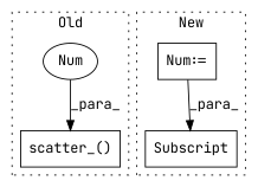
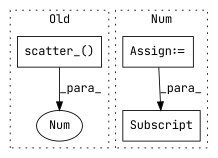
  digraph {
    fontname="JetBrains Mono"
    node [fontname="JetBrains Mono" shape=box]
    edge [fontname="JetBrains Mono"]
    n1 [a=75 l="23,1" label="scatter_()" s="6882,6944"]
    n2 [a=76 l=1 label=Num s=6905 shape=ellipse]
    n3 [a=63 l="20,0" label=Subscript s="6937,0"]
-   n4 [a=68 l=3 label="Num:=" s=6934]
+   n4 [a=68 l=3 label="Assign:=" s=6934]
    subgraph cluster_1 {
      label=Old
      style=dotted
      n1
      n2
    }
    subgraph cluster_2 {
-     label=New
+     label=Num
      style=dotted
      n3
      n4
    }
-   n2 -> n1 [label=_para_]
+   n1 -> n2 [label=_para_]
    n4 -> n3 [label=_para_]
  }
